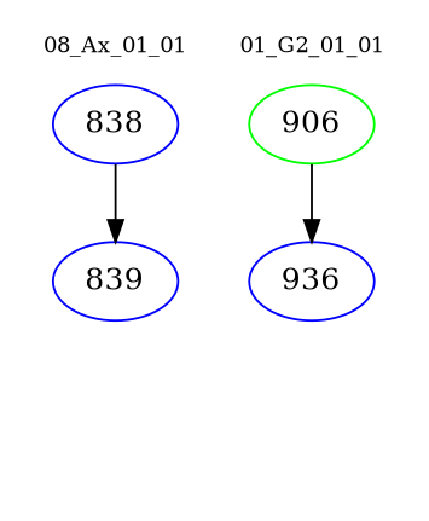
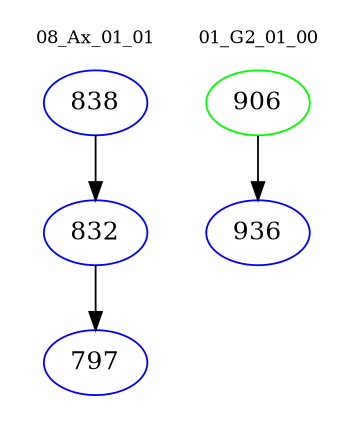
  digraph {
    node [color=blue]
    edge [color=black]
    n1 [label=838]
-   n2 [label=839]
+   n2 [label=832]
+   n3 [label=797]
    n4 [color=green label=906]
    n5 [label=936]
    subgraph cluster_1 {
      color=white
      fontsize=10
      label="08_Ax_01_01"
      n1
      n2
+     n3
    }
    subgraph cluster_2 {
      color=white
      fontsize=10
-     label="01_G2_01_01"
+     label="01_G2_01_00"
      n4
      n5
    }
    n1 -> n2
+   n2 -> n3
    n4 -> n5
  }
